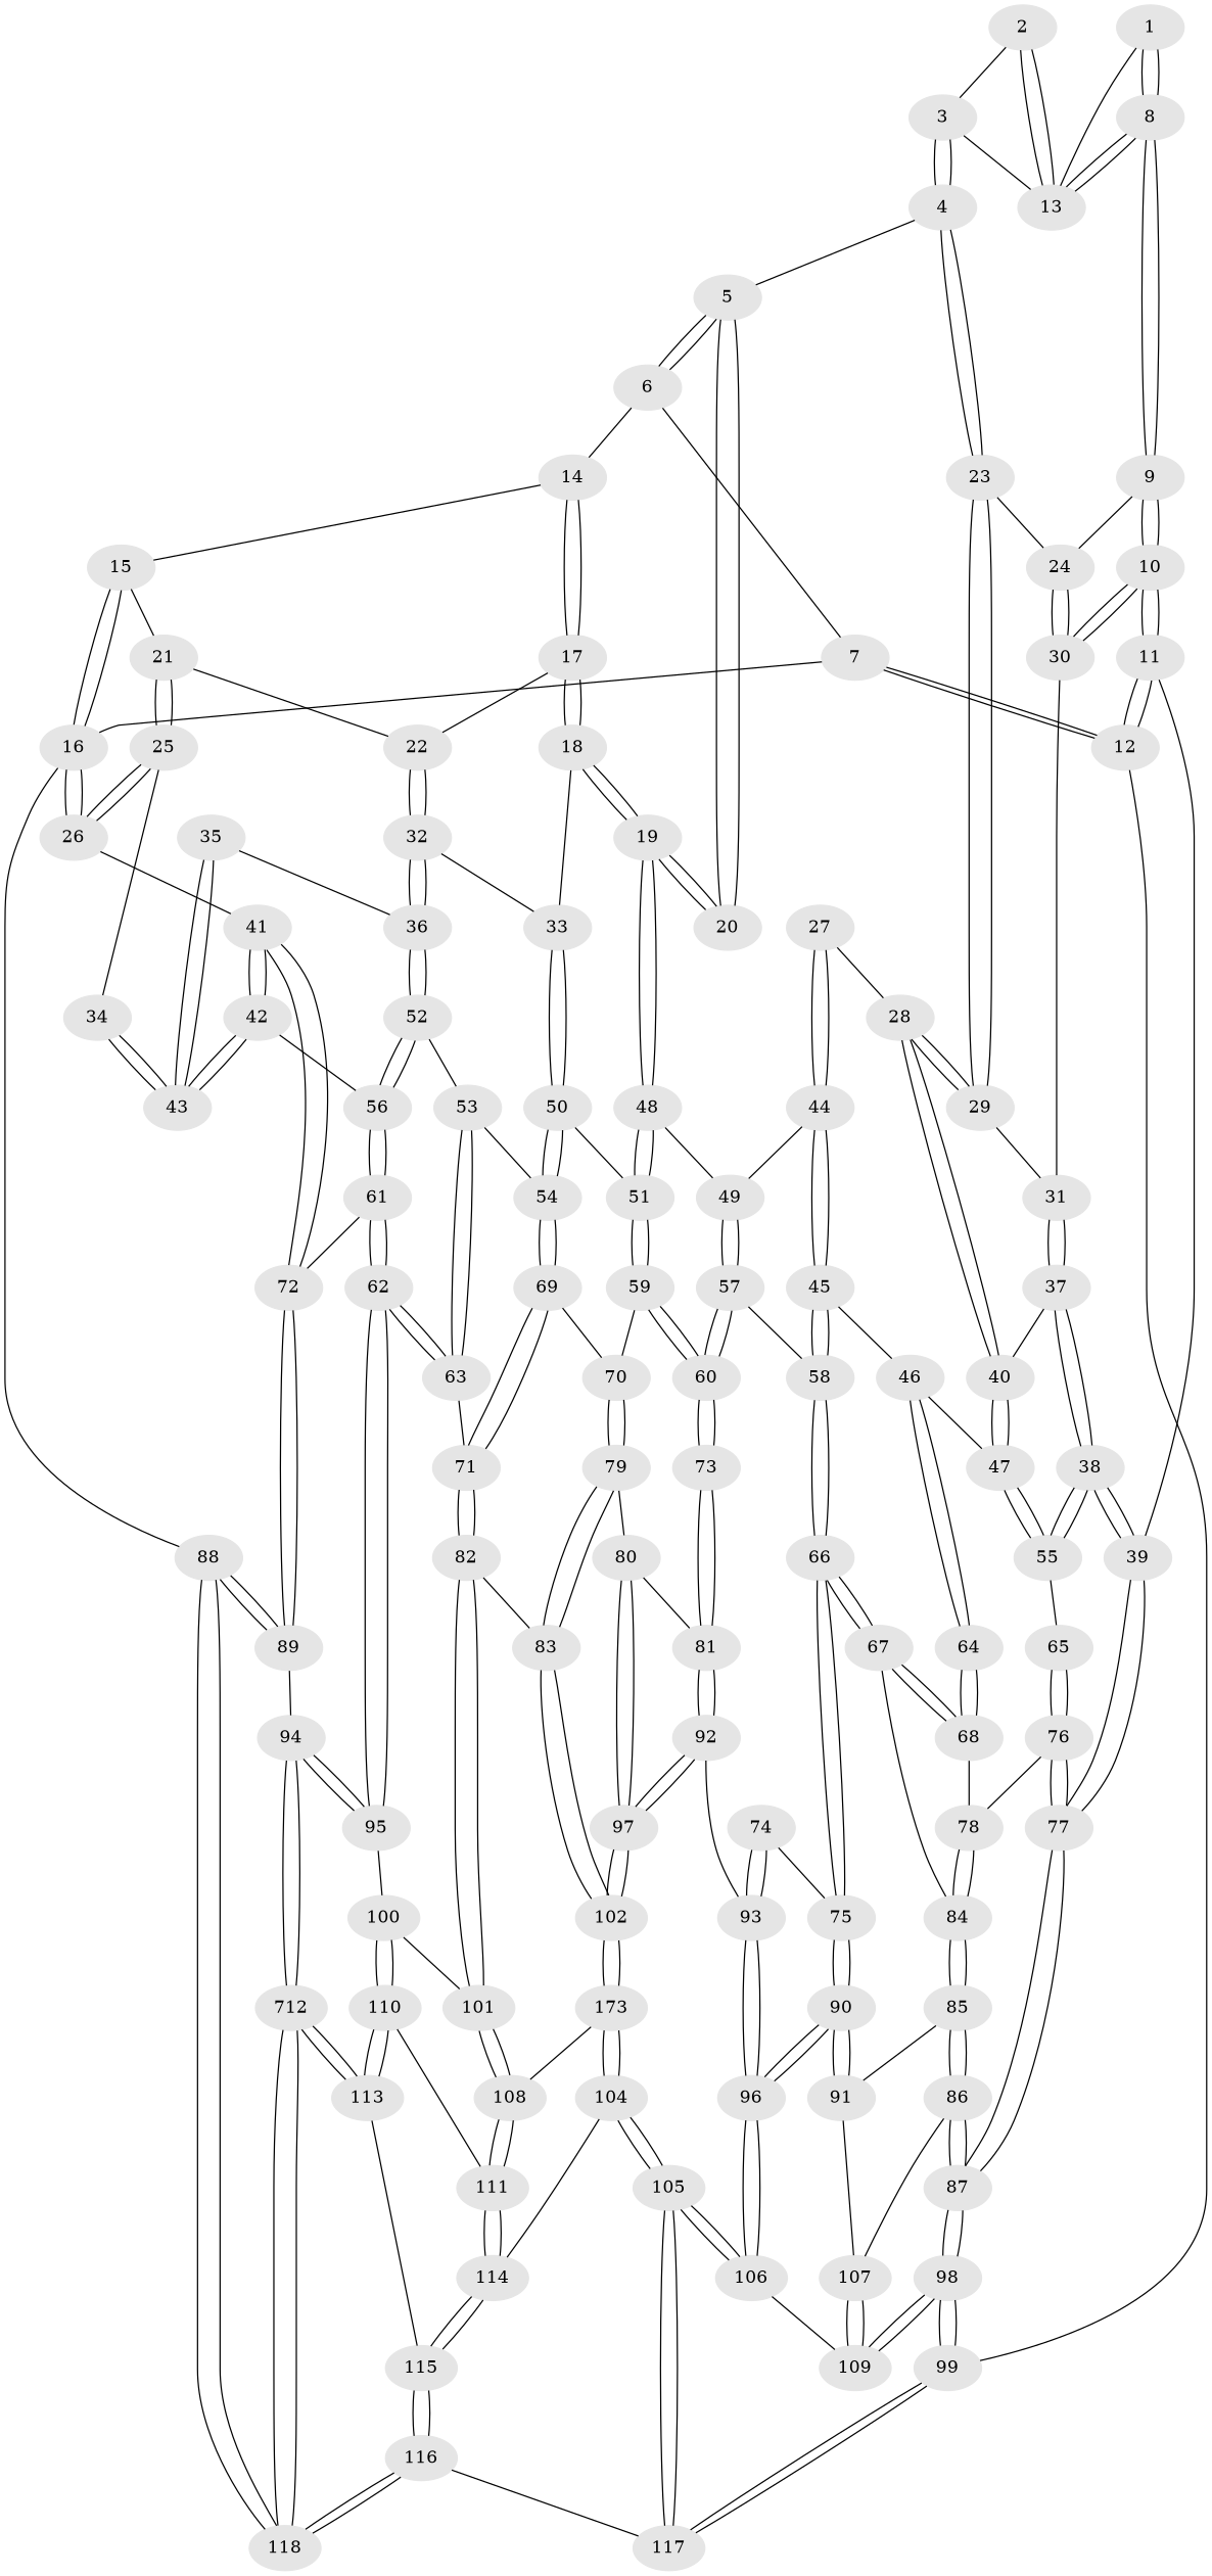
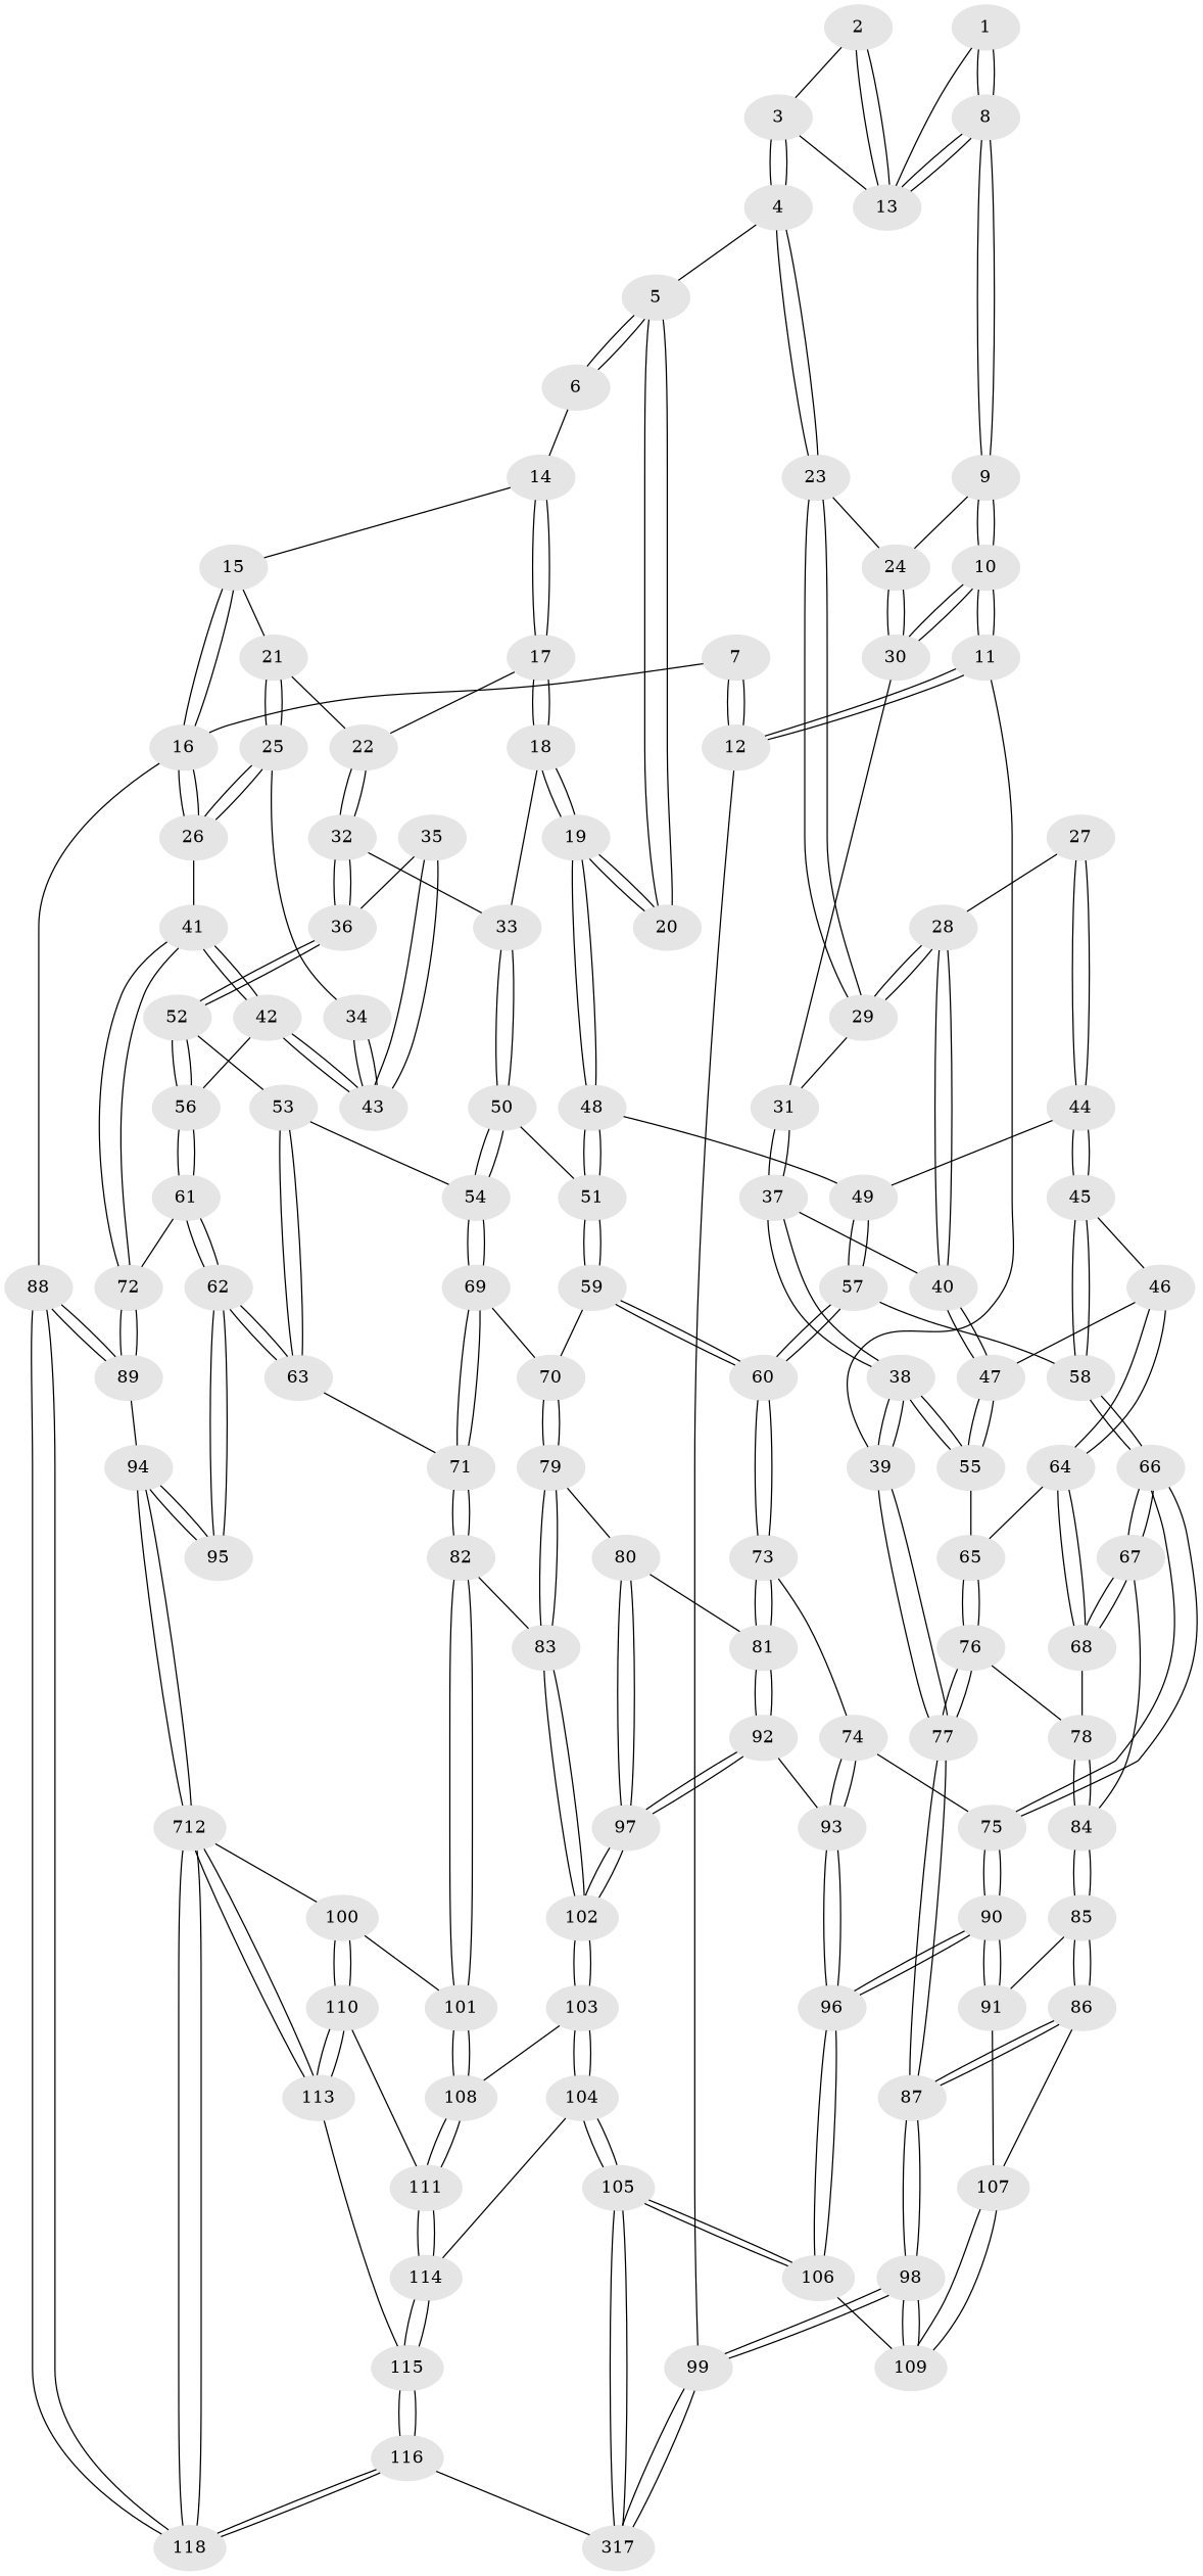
  graph {
    node [color=gray90 style=filled]
    1
    8
    13
    2
    3
    9
    4
    5
    23
    6
    20
    24
    29
    7
    14
    12
    16
    15
    17
    99
    10
    11
    30
    39
    31
    77
    26
    88
-   117
+   117 [label=317]
    21
    18
    22
    25
    41
    89
    118
    19
    33
    32
    48
    50
    49
    51
    27
    28
    44
    34
    36
    43
    42
    72
    40
    45
    47
    37
    38
    52
    54
    35
    56
    53
    55
    65
    87
    61
    46
    58
    57
    64
    66
    68
    59
    60
    69
    70
    63
    71
    76
    62
    73
    67
    75
    79
    74
    81
    95
    100
    82
    78
    84
    90
    85
    80
    83
    101
    94
    93
    92
    96
    91
    98
    97
    102
    108
-   103 [label=173]
+   103
    86
    107
    109
    n109 [label=712]
    106
    113
    110
    111
    104
    105
    114
    115
    116
    1 -- 8
    1 -- 8
    1 -- 13
    8 -- 13
    8 -- 13
    8 -- 9
    8 -- 9
    2 -- 13
    2 -- 13
    2 -- 3
    3 -- 13
    3 -- 4
    3 -- 4
    9 -- 24
    9 -- 10
    9 -- 10
    4 -- 5
    4 -- 23
    4 -- 23
    5 -- 6
    5 -- 6
    5 -- 20
    5 -- 20
    23 -- 24
    23 -- 29
    23 -- 29
-   6 -- 7
    6 -- 14
    24 -- 30
    24 -- 30
    29 -- 31
    7 -- 12
    7 -- 12
    7 -- 16
    14 -- 15
    14 -- 17
    14 -- 17
    12 -- 99
    16 -- 26
    16 -- 26
    16 -- 88
    15 -- 16
    15 -- 16
    15 -- 21
    17 -- 18
    17 -- 18
    17 -- 22
    99 -- 117
    99 -- 117
    10 -- 11
    10 -- 11
    10 -- 30
    10 -- 30
    11 -- 12
    11 -- 12
    11 -- 39
    30 -- 31
    39 -- 77
    39 -- 77
    31 -- 37
    31 -- 37
    77 -- 87
    77 -- 87
    26 -- 41
    88 -- 89
    88 -- 89
    88 -- 118
    88 -- 118
    21 -- 22
    21 -- 25
    21 -- 25
    18 -- 19
    18 -- 19
    18 -- 33
    22 -- 32
    22 -- 32
    25 -- 26
    25 -- 26
    25 -- 34
    41 -- 42
    41 -- 42
    41 -- 72
    41 -- 72
    89 -- 94
    19 -- 20
    19 -- 20
    19 -- 48
    19 -- 48
    33 -- 50
    33 -- 50
    32 -- 33
    32 -- 36
    32 -- 36
    48 -- 49
    48 -- 51
    48 -- 51
    50 -- 51
    50 -- 54
    50 -- 54
    49 -- 57
    49 -- 57
    51 -- 59
    51 -- 59
    27 -- 28
    27 -- 44
    27 -- 44
    28 -- 29
    28 -- 29
    28 -- 40
    28 -- 40
    44 -- 49
    44 -- 45
    44 -- 45
    34 -- 43
    34 -- 43
    36 -- 52
    36 -- 52
    42 -- 43
    42 -- 43
    42 -- 56
    72 -- 89
    72 -- 89
    40 -- 47
    40 -- 47
    45 -- 46
    45 -- 58
    45 -- 58
    47 -- 55
    47 -- 55
    37 -- 40
    37 -- 38
    37 -- 38
    38 -- 39
    38 -- 39
    38 -- 55
    38 -- 55
    52 -- 56
    52 -- 56
    52 -- 53
    54 -- 69
    54 -- 69
    35 -- 36
    35 -- 43
    35 -- 43
    56 -- 61
    56 -- 61
    53 -- 54
    53 -- 63
    53 -- 63
    55 -- 65
    65 -- 76
    65 -- 76
    87 -- 98
    87 -- 98
    61 -- 72
    61 -- 62
    61 -- 62
    46 -- 47
    46 -- 64
    46 -- 64
    58 -- 66
    58 -- 66
    57 -- 58
    57 -- 60
    57 -- 60
+   64 -- 65
    64 -- 68
    64 -- 68
    66 -- 67
    66 -- 67
    66 -- 75
    66 -- 75
    68 -- 78
    59 -- 60
    59 -- 60
    59 -- 70
    60 -- 73
    60 -- 73
    69 -- 70
    69 -- 71
    69 -- 71
    70 -- 79
    70 -- 79
    63 -- 71
    71 -- 82
    71 -- 82
    76 -- 77
    76 -- 77
    76 -- 78
    62 -- 63
    62 -- 63
    62 -- 95
    62 -- 95
+   73 -- 74
    73 -- 81
    73 -- 81
    67 -- 68
    67 -- 68
    67 -- 84
    75 -- 90
    75 -- 90
    79 -- 80
    79 -- 83
    79 -- 83
    74 -- 75
    74 -- 93
    74 -- 93
    81 -- 92
    81 -- 92
-   95 -- 100
+   n109 -- 100
    100 -- 101
    100 -- 110
    100 -- 110
    82 -- 83
    82 -- 101
    82 -- 101
    78 -- 84
    78 -- 84
    84 -- 85
    84 -- 85
    90 -- 96
    90 -- 96
    90 -- 91
    90 -- 91
    85 -- 91
    85 -- 86
    85 -- 86
    80 -- 81
    80 -- 97
    80 -- 97
    83 -- 102
    83 -- 102
    101 -- 108
    101 -- 108
    94 -- 95
    94 -- 95
    94 -- n109
    94 -- n109
    93 -- 96
    93 -- 96
    92 -- 93
    92 -- 97
    92 -- 97
    96 -- 106
    96 -- 106
    91 -- 107
    98 -- 99
    98 -- 99
    98 -- 109
    98 -- 109
    97 -- 102
    97 -- 102
    102 -- 103
    102 -- 103
    108 -- 111
    108 -- 111
    103 -- 108
    103 -- 104
    103 -- 104
    86 -- 87
    86 -- 87
    86 -- 107
    107 -- 109
    107 -- 109
    n109 -- 118
    n109 -- 118
    n109 -- 113
    n109 -- 113
    106 -- 109
    113 -- 115
    110 -- 113
    110 -- 113
    110 -- 111
    111 -- 114
    111 -- 114
    104 -- 105
    104 -- 105
    104 -- 114
    105 -- 117
    105 -- 117
    105 -- 106
    105 -- 106
    114 -- 115
    114 -- 115
    115 -- 116
    115 -- 116
    116 -- 117
    116 -- 118
    116 -- 118
  }
